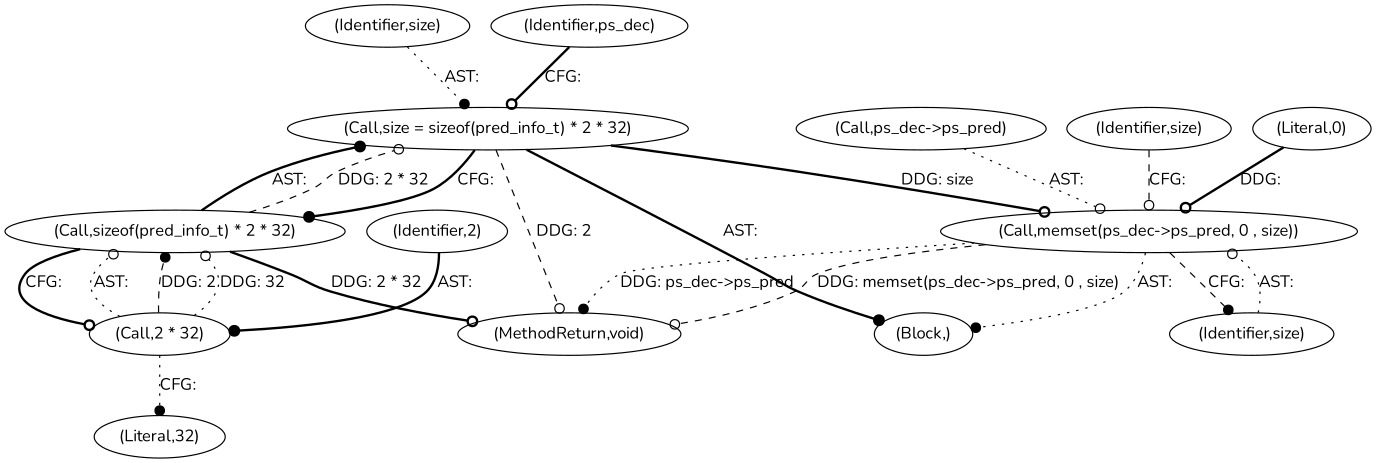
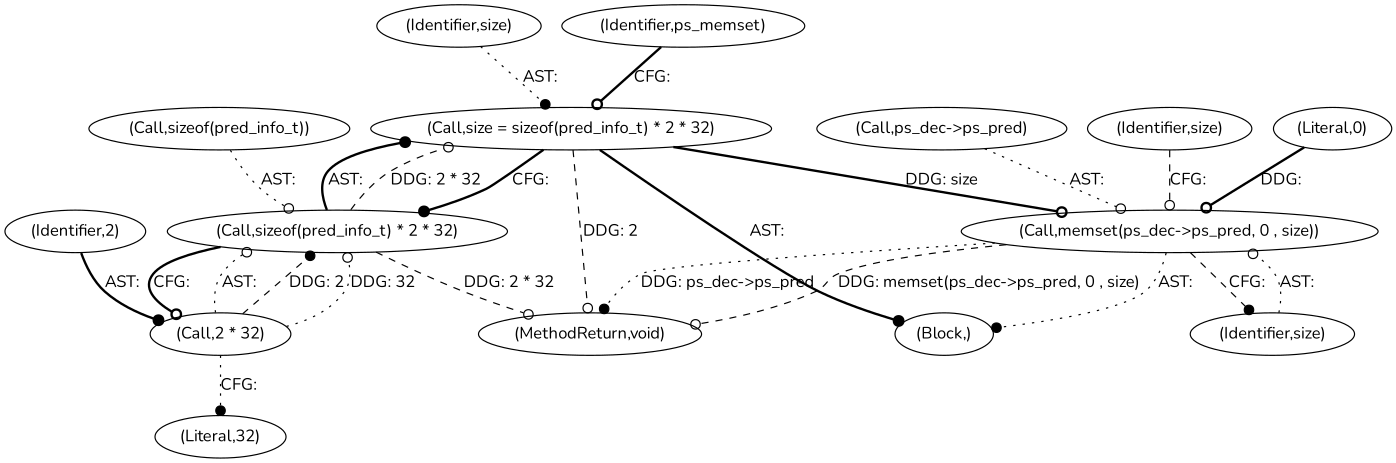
  digraph {
    fontname=Nunito
    node [fontname=Nunito]
    edge [arrowhead=odot fontname=Nunito style=dotted]
    n1 [label="(Call,size = sizeof(pred_info_t) * 2 * 32)"]
    n2 [label="(Call,sizeof(pred_info_t) * 2 * 32)"]
    n3 [label="(Call,memset(ps_dec->ps_pred, 0 , size))"]
    n4 [label="(MethodReturn,void)"]
    n5 [label="(Block,)"]
    n6 [label="(Call,2 * 32)"]
    n7 [label="(Identifier,size)"]
    n8 [label="(Literal,32)"]
    n9 [label="(Identifier,size)"]
    n10 [label="(Call,ps_dec->ps_pred)"]
-   n11 [label="(Identifier,ps_dec)"]
+   n11 [label="(Identifier,ps_memset)"]
    n12 [label="(Identifier,2)"]
+   n13 [label="(Call,sizeof(pred_info_t))"]
    n14 [label="(Identifier,size)"]
    n15 [label="(Literal,0)"]
    n1 -> n2 [arrowhead=dot label="CFG: " style=bold]
    n1 -> n3 [label="DDG: size" style=bold]
    n1 -> n4 [label="DDG: 2" style=dashed]
    n1 -> n5 [arrowhead=dot label="AST: " style=bold]
    n2 -> n1 [arrowhead=dot label="AST: " style=bold]
    n2 -> n1 [label="DDG: 2 * 32" style=dashed]
-   n2 -> n4 [label="DDG: 2 * 32" style=bold]
+   n2 -> n4 [label="DDG: 2 * 32" style=dashed]
    n2 -> n6 [label="CFG: " style=bold]
    n3 -> n4 [arrowhead=dot label="DDG: ps_dec->ps_pred"]
    n3 -> n4 [label="DDG: memset(ps_dec->ps_pred, 0 , size)" style=dashed]
    n3 -> n5 [arrowhead=dot label="AST: "]
    n3 -> n7 [arrowhead=dot label="CFG: " style=dashed]
    n6 -> n2 [label="AST: "]
    n6 -> n2 [arrowhead=dot label="DDG: 2" style=dashed]
    n6 -> n2 [label="DDG: 32"]
    n6 -> n8 [arrowhead=dot label="CFG: "]
    n7 -> n3 [label="AST: "]
    n9 -> n1 [arrowhead=dot label="AST: "]
    n10 -> n3 [label="AST: "]
    n11 -> n1 [label="CFG: " style=bold]
    n12 -> n6 [arrowhead=dot label="AST: " style=bold]
+   n13 -> n2 [label="AST: "]
    n14 -> n3 [label="CFG: " style=dashed]
    n15 -> n3 [label="DDG: " style=bold]
  }
